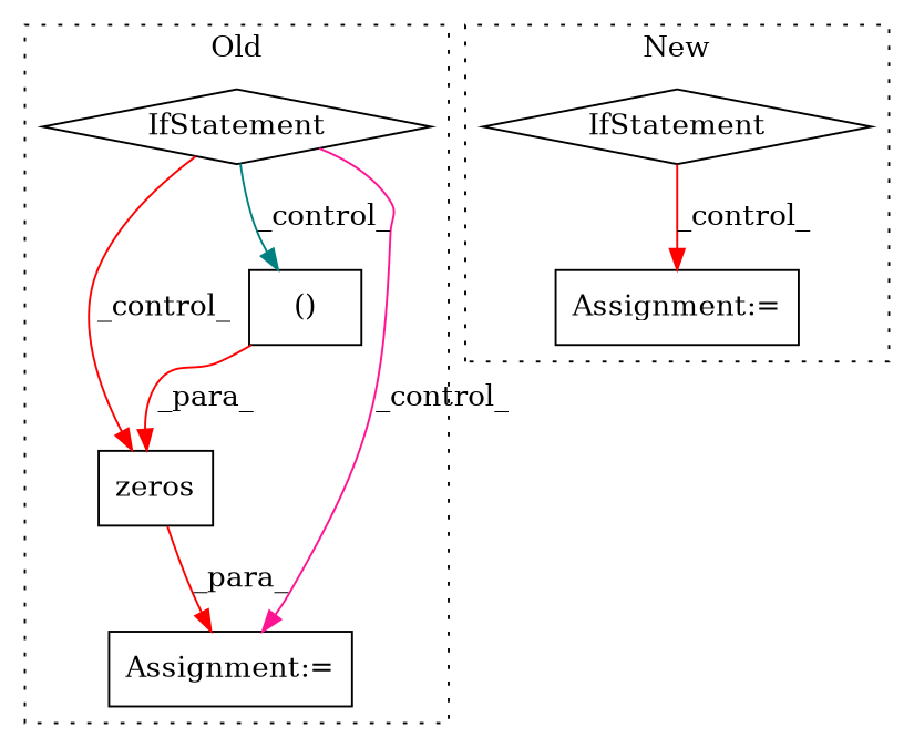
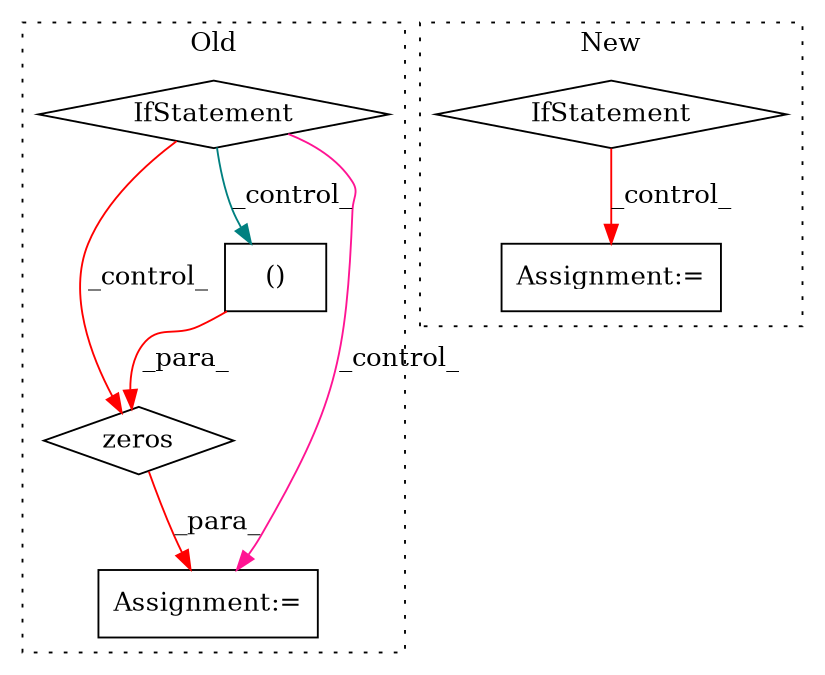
  digraph {
    node [a=7 l=1 shape=box]
    edge [color=red]
-   n1 [a=32 l="13,2" label=zeros s="12103,12163"]
+   n1 [a=32 l="13,2" label=zeros s="12103,12163" shape=diamond]
    n2 [label="Assignment:=" s=12179]
    n3 [a=106 l=47 label="()" s=12116]
    n4 [a=25 l="4,2" label=IfStatement s="12051,12075" shape=diamond]
    n5 [a=25 l="4,2" label=IfStatement s="13134,13187" shape=diamond]
    n6 [label="Assignment:=" s=13290]
    subgraph cluster_1 {
      label=Old
      style=dotted
      n1
      n2
      n3
      n4
    }
    subgraph cluster_2 {
      label=New
      style=dotted
      n5
      n6
    }
    n1 -> n2 [label=_para_]
    n3 -> n1 [label=_para_]
    n4 -> n1 [label=_control_]
    n4 -> n2 [label=_control_ color=deeppink]
    n4 -> n3 [label=_control_ color=teal]
    n5 -> n6 [label=_control_]
  }
